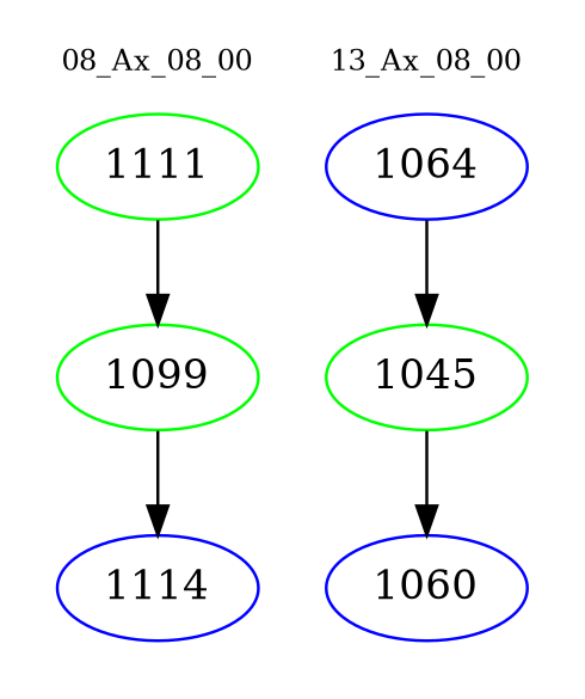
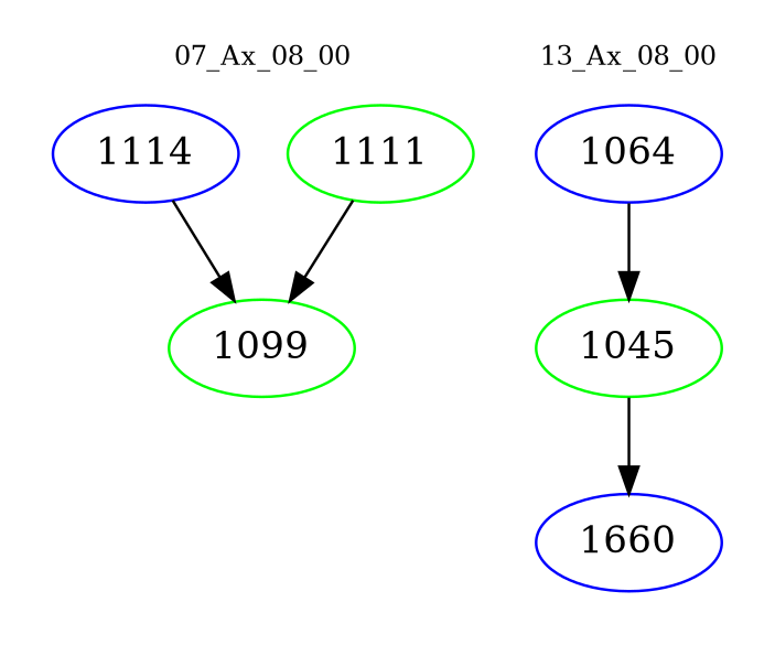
  digraph {
    node [color=green]
    edge [color=black]
    n1 [label=1111]
    n2 [label=1099]
    n3 [color=blue label=1114]
    n4 [color=blue label=1064]
    n5 [label=1045]
-   n6 [color=blue label=1060]
+   n6 [color=blue label=1660]
    subgraph cluster_1 {
      color=white
      fontsize=10
-     label="08_Ax_08_00"
+     label="07_Ax_08_00"
      n1
      n2
      n3
    }
    subgraph cluster_2 {
      color=white
      fontsize=10
      label="13_Ax_08_00"
      n4
      n5
      n6
    }
    n1 -> n2
-   n2 -> n3
+   n3 -> n2
    n4 -> n5
    n5 -> n6
  }
